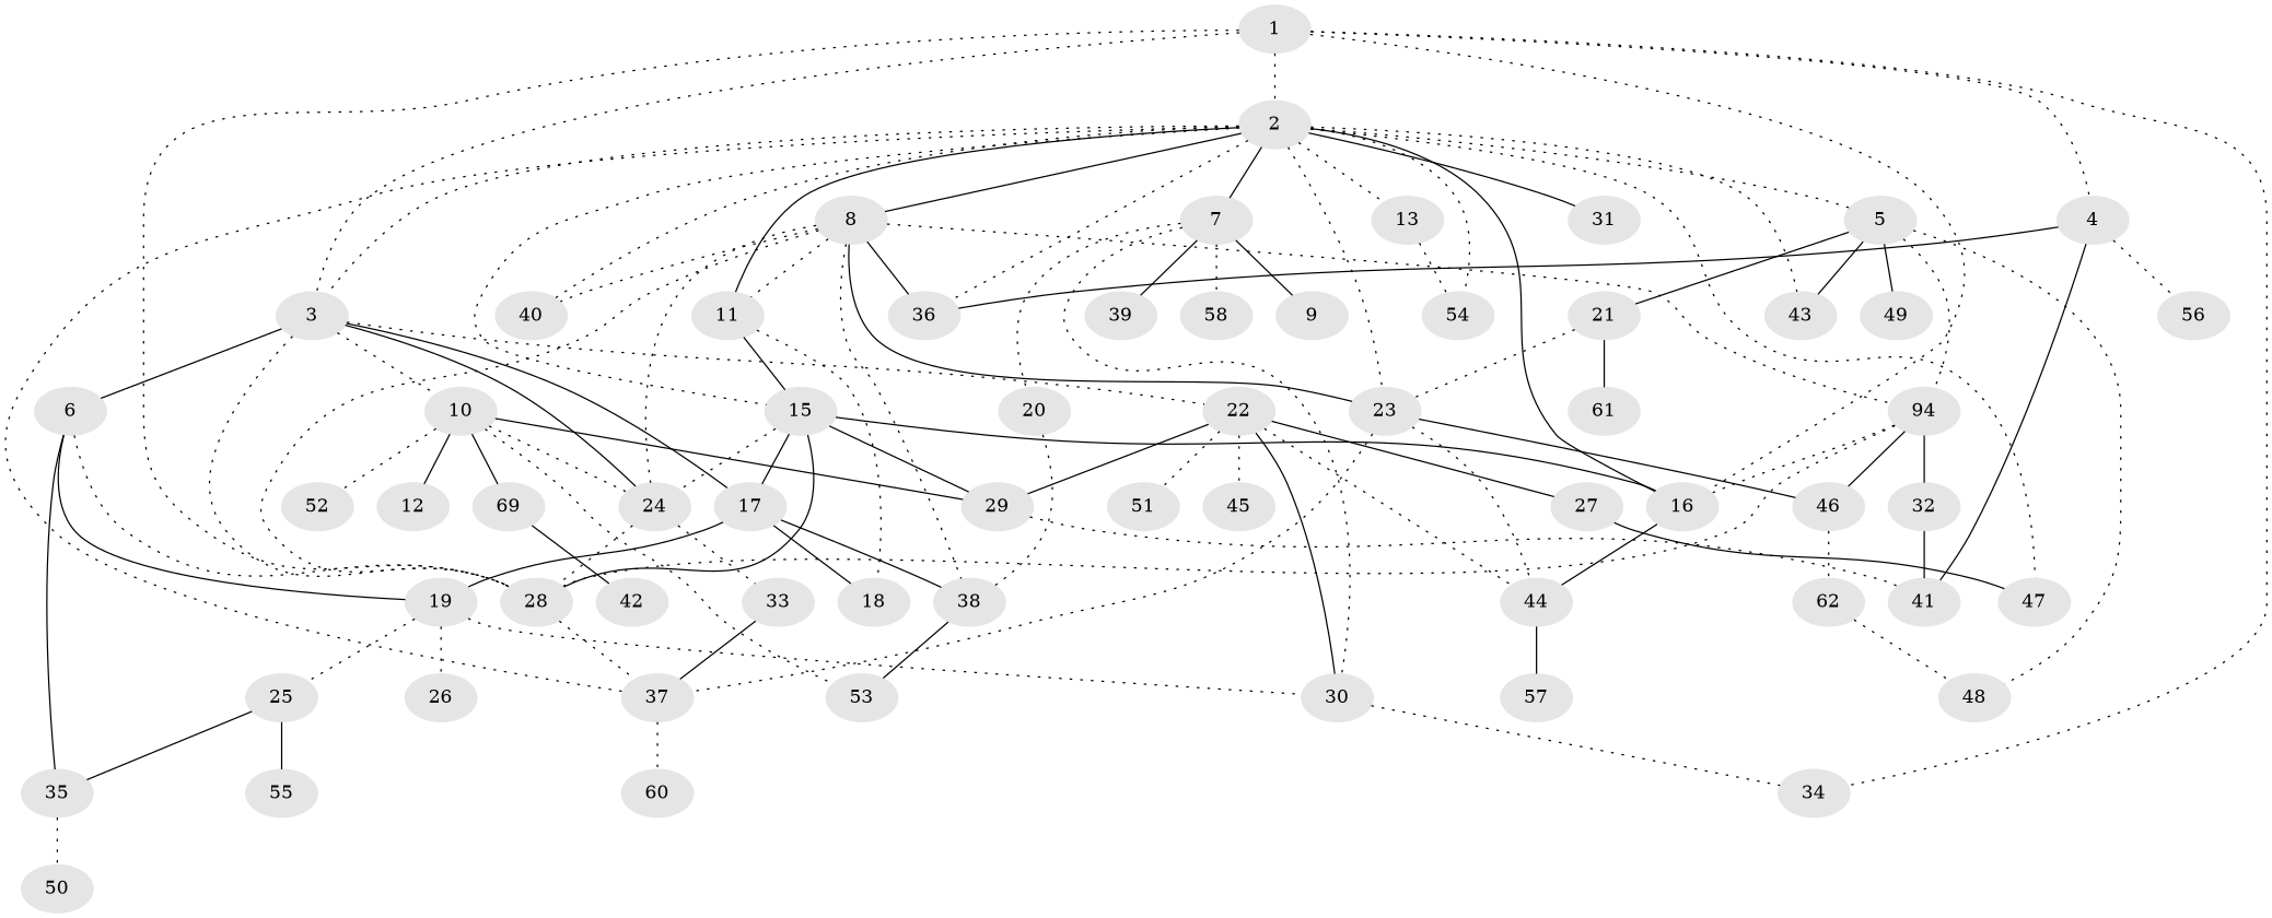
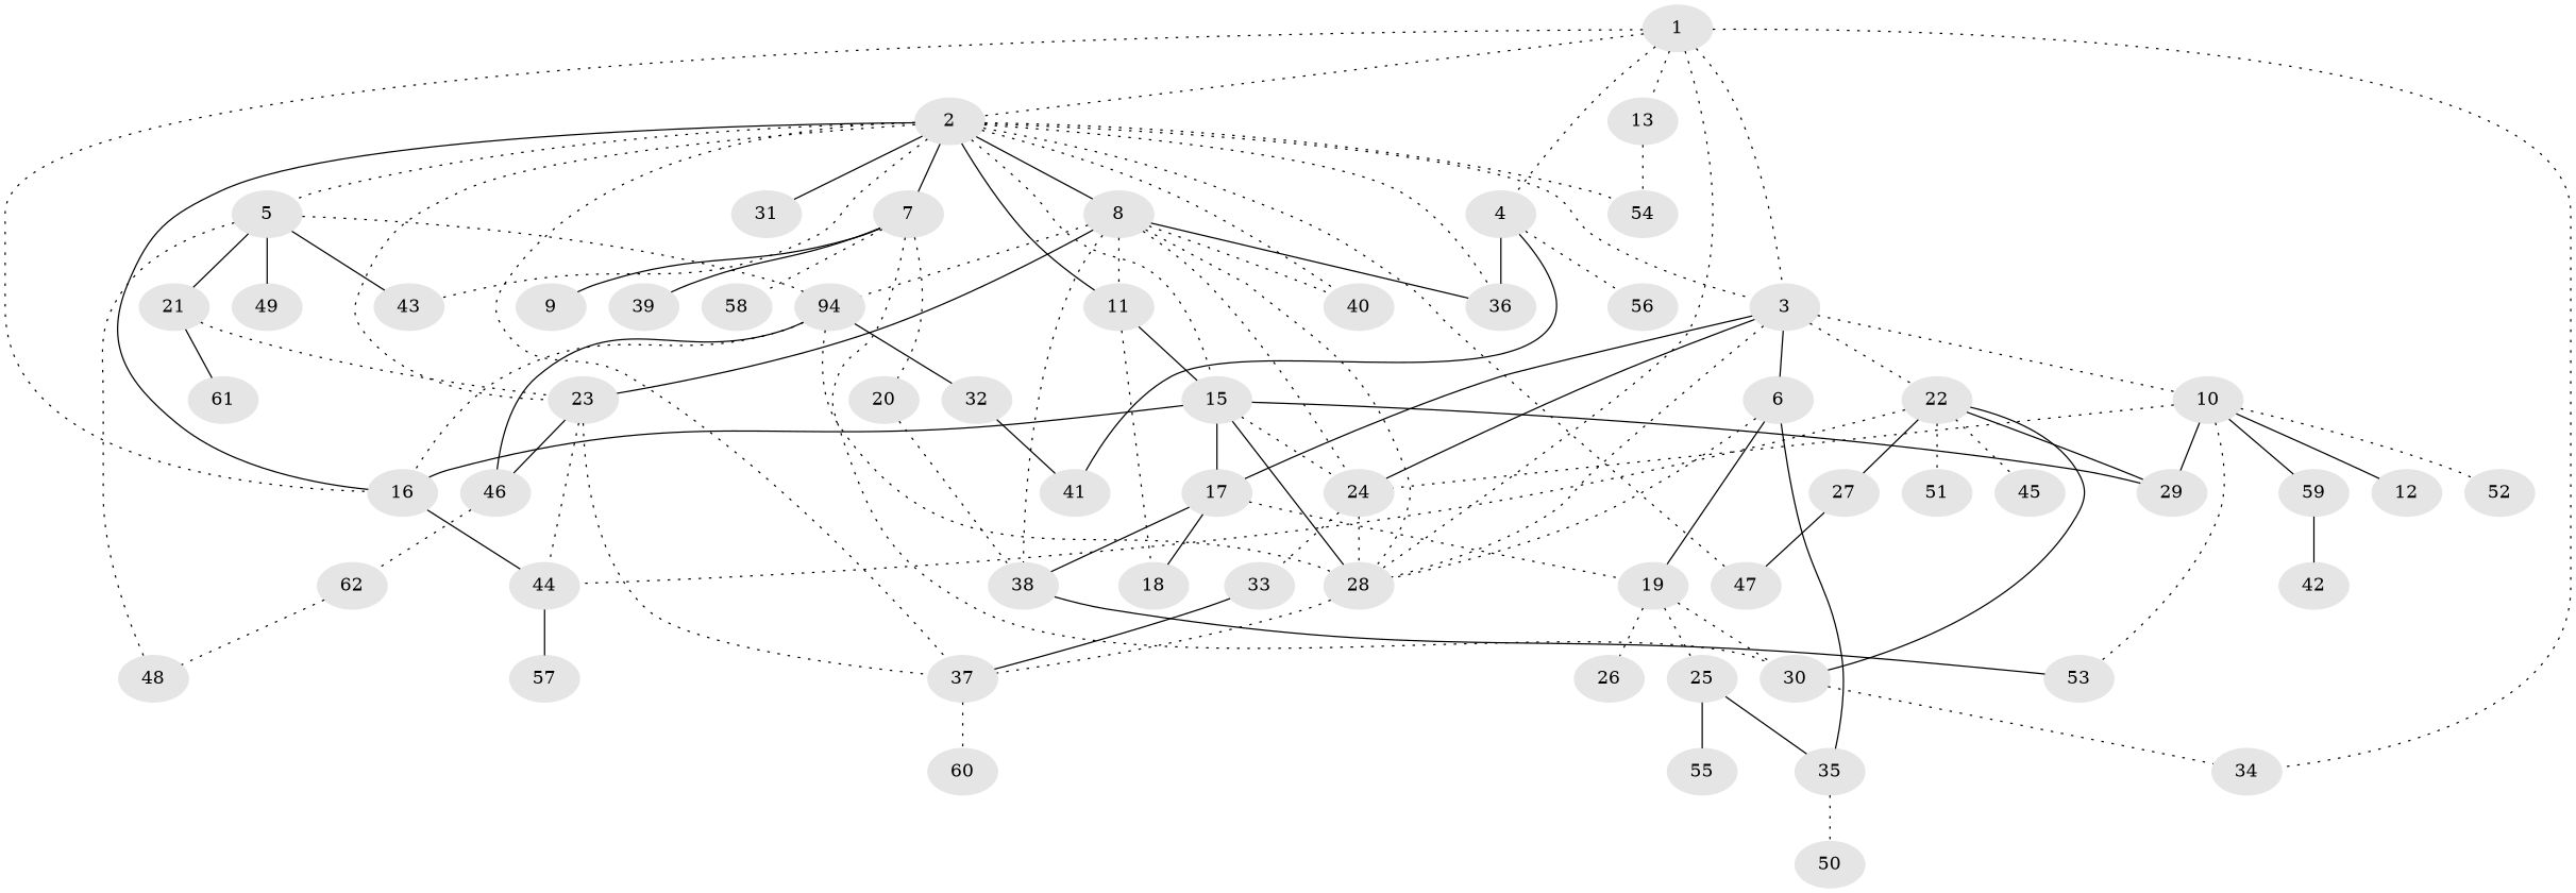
  graph {
    node [color=gray90 style=filled]
    edge [style=dotted weight=1.0]
    1
    2
    3
    4
    16
    28
    34
    5
    7
    8
    11
    13
    15
    23
    31
    36
    37
    40
    43
    47
    54
    6
    10
    17
    22
    24
    41
    56
    44
    n30 [label=94]
    21
    48
    49
    9
    20
    30
    39
    58
    38
    18
    29
    46
    60
    19
    35
    12
    52
    53
-   59 [label=69]
+   59
    27
    45
    51
    33
    32
    61
    25
    26
    50
    42
    62
    57
    55
    1 -- 2
    1 -- 3
    1 -- 4
    1 -- 16
    1 -- 28 [weight=2.0]
    1 -- 34
    2 -- 3
    2 -- 16 [style=solid]
    2 -- 5
    2 -- 7 [style=solid weight=2.0]
    2 -- 8 [style=solid]
    2 -- 11 [style=solid]
-   2 -- 13
+   1 -- 13
    2 -- 15
    2 -- 23 [weight=2.0]
    2 -- 31 [style=solid]
    2 -- 36
    2 -- 37
    2 -- 40
    2 -- 43
    2 -- 47
    2 -- 54
    3 -- 28 [weight=2.0]
    3 -- 6 [style=solid weight=3.0]
    3 -- 10 [weight=2.0]
    3 -- 17 [style=solid]
    3 -- 22
    3 -- 24 [style=solid]
    4 -- 36 [style=solid]
    4 -- 41 [style=solid]
    4 -- 56
    16 -- 44 [style=solid]
    28 -- 37
    5 -- 43 [style=solid]
    5 -- n30
    5 -- 21 [style=solid]
    5 -- 48
    5 -- 49 [style=solid]
    7 -- 9 [style=solid]
    7 -- 20
    7 -- 30
    7 -- 39 [style=solid]
    7 -- 58
    8 -- 28
    8 -- 11
    8 -- 23 [style=solid weight=4.0]
    8 -- 36 [style=solid]
    8 -- 40
    8 -- 24
    8 -- n30
    8 -- 38
    11 -- 15 [style=solid]
    11 -- 18
    13 -- 54
    15 -- 16 [style=solid]
    15 -- 28 [style=solid]
    15 -- 17 [style=solid]
    15 -- 24
    15 -- 29 [style=solid weight=3.0]
    23 -- 37
    23 -- 44
    23 -- 46 [style=solid]
    37 -- 60
    6 -- 28
    6 -- 19 [style=solid]
    6 -- 35 [style=solid]
    10 -- 24
    10 -- 29 [style=solid]
    10 -- 12 [style=solid]
    10 -- 52
    10 -- 53
    10 -- 59 [style=solid]
    17 -- 38 [style=solid]
    17 -- 18 [style=solid]
-   17 -- 19 [style=solid]
+   17 -- 19
    22 -- 44
    22 -- 30 [style=solid]
    22 -- 29 [style=solid]
    22 -- 27 [style=solid]
    22 -- 45
    22 -- 51
    24 -- 28 [weight=12.0]
    24 -- 33
    44 -- 57 [style=solid]
    n30 -- 16
    n30 -- 28
    n30 -- 46 [style=solid]
    n30 -- 32 [style=solid]
    21 -- 23
    21 -- 61 [style=solid]
    20 -- 38
    30 -- 34
    38 -- 53 [style=solid]
-   29 -- 41
    46 -- 62
    19 -- 30
    19 -- 25
    19 -- 26
    35 -- 50
    59 -- 42 [style=solid]
    27 -- 47 [style=solid]
    33 -- 37 [style=solid]
    32 -- 41 [style=solid]
    25 -- 35 [style=solid]
    25 -- 55 [style=solid]
    62 -- 48
  }
